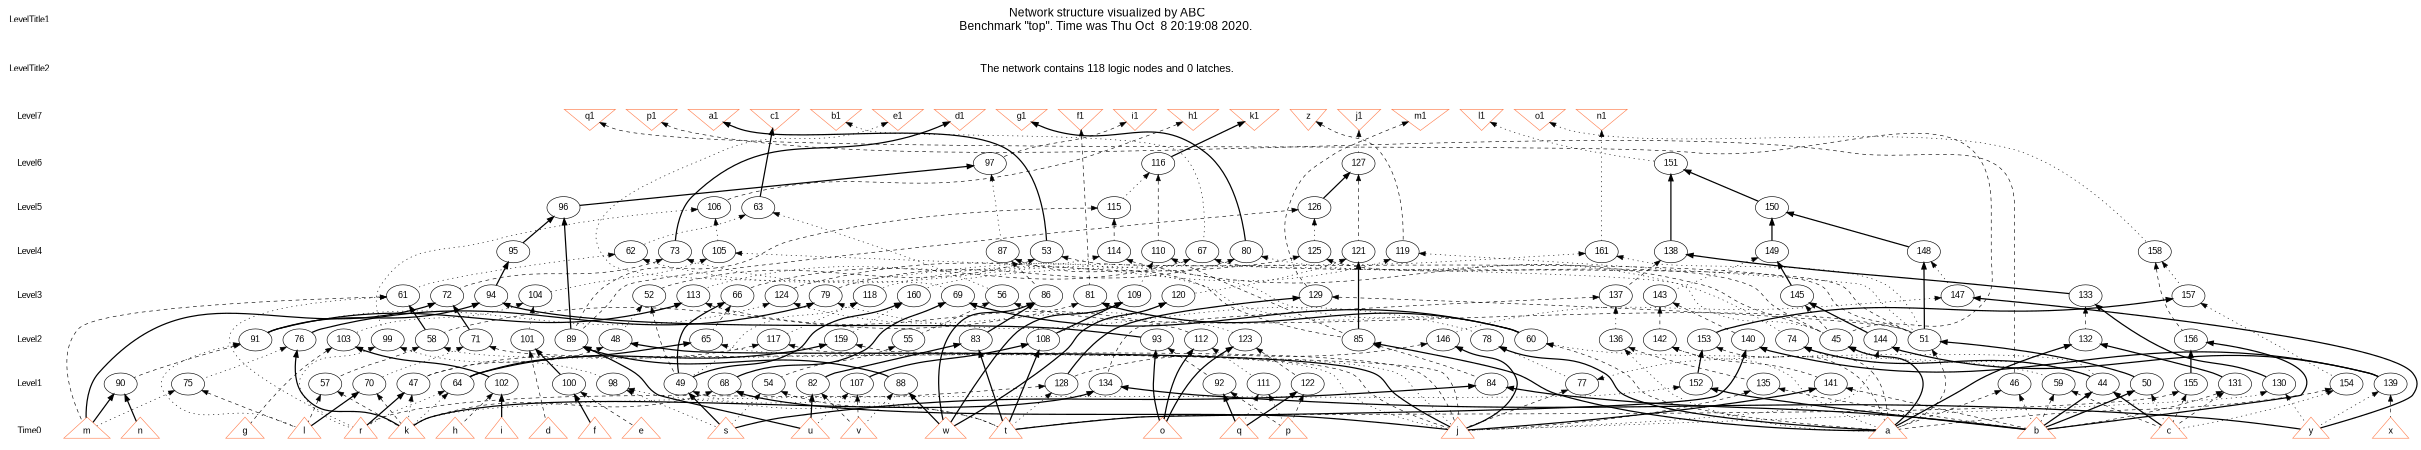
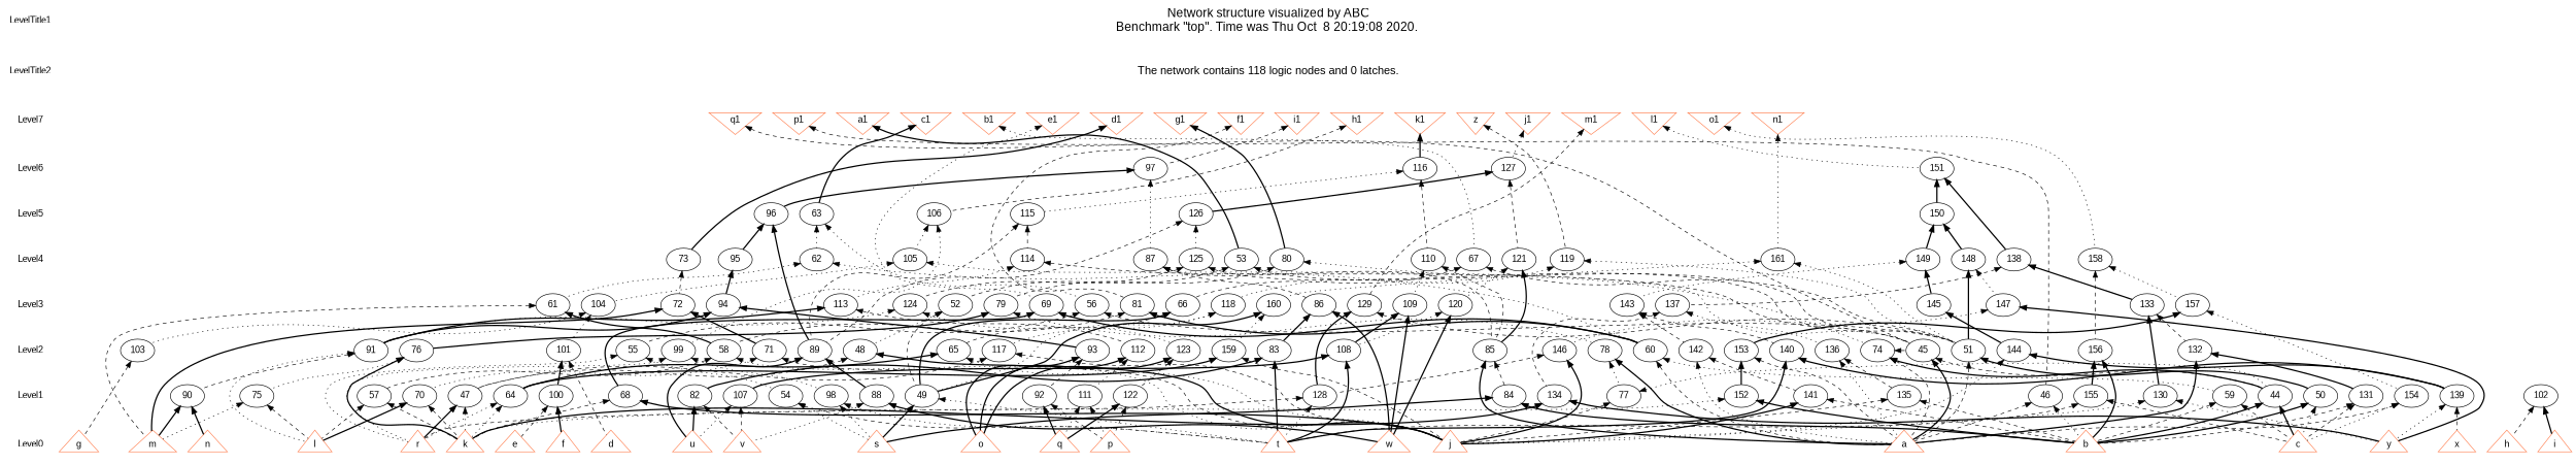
  digraph {
    fontname="Liberation Sans"
    node [fontname="Liberation Sans" shape=ellipse]
    edge [dir=back fontname="Liberation Sans" style=bold]
    LevelTitle1 [shape=plaintext]
    LevelTitle2 [shape=plaintext]
    Level7 [shape=plaintext]
    Level6 [shape=plaintext]
    Level5 [shape=plaintext]
    Level4 [shape=plaintext]
    Level3 [shape=plaintext]
    Level2 [shape=plaintext]
    Level1 [shape=plaintext]
-   Level0 [shape=plaintext label=Time0]
+   Level0 [shape=plaintext]
    n11 [fontsize=20 label="Network structure visualized by ABC\nBenchmark \"top\". Time was Thu Oct  8 20:19:08 2020. " shape=plaintext]
    n12 [fontsize=18 label="The network contains 118 logic nodes and 0 latches.\n" shape=plaintext]
    n13 [color=coral fillcolor=coral label=q1 shape=invtriangle]
    n14 [color=coral fillcolor=coral label=p1 shape=invtriangle]
    n15 [color=coral fillcolor=coral label=a1 shape=invtriangle]
    n16 [color=coral fillcolor=coral label=c1 shape=invtriangle]
    n17 [color=coral fillcolor=coral label=b1 shape=invtriangle]
    n18 [color=coral fillcolor=coral label=e1 shape=invtriangle]
    n19 [color=coral fillcolor=coral label=d1 shape=invtriangle]
    n20 [color=coral fillcolor=coral label=g1 shape=invtriangle]
    n21 [color=coral fillcolor=coral label=f1 shape=invtriangle]
    n22 [color=coral fillcolor=coral label=i1 shape=invtriangle]
    n23 [color=coral fillcolor=coral label=h1 shape=invtriangle]
    n24 [color=coral fillcolor=coral label=k1 shape=invtriangle]
    n25 [color=coral fillcolor=coral label=z shape=invtriangle]
    n26 [color=coral fillcolor=coral label=j1 shape=invtriangle]
    n27 [color=coral fillcolor=coral label=m1 shape=invtriangle]
    n28 [color=coral fillcolor=coral label=l1 shape=invtriangle]
    n29 [color=coral fillcolor=coral label=o1 shape=invtriangle]
    n30 [color=coral fillcolor=coral label=n1 shape=invtriangle]
    n31 [label="97\n"]
    n32 [label="116\n"]
    n33 [label="127\n"]
    n34 [label="151\n"]
    n35 [label="63\n"]
    n36 [label="96\n"]
    n37 [label="106\n"]
    n38 [label="115\n"]
    n39 [label="126\n"]
    n40 [label="150\n"]
    n41 [label="53\n"]
    n42 [label="62\n"]
    n43 [label="67\n"]
    n44 [label="73\n"]
    n45 [label="80\n"]
    n46 [label="87\n"]
    n47 [label="95\n"]
    n48 [label="105\n"]
    n49 [label="110\n"]
    n50 [label="114\n"]
    n51 [label="119\n"]
    n52 [label="121\n"]
    n53 [label="125\n"]
    n54 [label="138\n"]
    n55 [label="148\n"]
    n56 [label="149\n"]
    n57 [label="158\n"]
    n58 [label="161\n"]
    n59 [label="52\n"]
    n60 [label="56\n"]
    n61 [label="61\n"]
    n62 [label="66\n"]
    n63 [label="69\n"]
    n64 [label="72\n"]
    n65 [label="79\n"]
    n66 [label="81\n"]
    n67 [label="86\n"]
    n68 [label="94\n"]
    n69 [label="104\n"]
    n70 [label="109\n"]
    n71 [label="113\n"]
    n72 [label="118\n"]
    n73 [label="120\n"]
    n74 [label="124\n"]
    n75 [label="129\n"]
    n76 [label="133\n"]
    n77 [label="137\n"]
    n78 [label="143\n"]
    n79 [label="145\n"]
    n80 [label="147\n"]
    n81 [label="157\n"]
    n82 [label="160\n"]
    n83 [label="45\n"]
    n84 [label="48\n"]
    n85 [label="51\n"]
    n86 [label="55\n"]
    n87 [label="58\n"]
    n88 [label="60\n"]
    n89 [label="65\n"]
    n90 [label="71\n"]
    n91 [label="74\n"]
    n92 [label="76\n"]
    n93 [label="78\n"]
    n94 [label="83\n"]
    n95 [label="85\n"]
    n96 [label="89\n"]
    n97 [label="91\n"]
    n98 [label="93\n"]
    n99 [label="99\n"]
    n100 [label="101\n"]
    n101 [label="103\n"]
    n102 [label="108\n"]
    n103 [label="112\n"]
    n104 [label="117\n"]
    n105 [label="123\n"]
    n106 [label="132\n"]
    n107 [label="136\n"]
    n108 [label="140\n"]
    n109 [label="142\n"]
    n110 [label="144\n"]
    n111 [label="146\n"]
    n112 [label="153\n"]
    n113 [label="156\n"]
    n114 [label="159\n"]
    n115 [label="44\n"]
    n116 [label="46\n"]
    n117 [label="47\n"]
    n118 [label="49\n"]
    n119 [label="50\n"]
    n120 [label="54\n"]
    n121 [label="57\n"]
    n122 [label="59\n"]
    n123 [label="64\n"]
    n124 [label="68\n"]
    n125 [label="70\n"]
    n126 [label="75\n"]
    n127 [label="77\n"]
    n128 [label="82\n"]
    n129 [label="84\n"]
    n130 [label="88\n"]
    n131 [label="90\n"]
    n132 [label="92\n"]
    n133 [label="98\n"]
    n134 [label="100\n"]
    n135 [label="102\n"]
    n136 [label="107\n"]
    n137 [label="111\n"]
    n138 [label="122\n"]
    n139 [label="128\n"]
    n140 [label="130\n"]
    n141 [label="131\n"]
    n142 [label="134\n"]
    n143 [label="135\n"]
    n144 [label="139\n"]
    n145 [label="141\n"]
    n146 [label="152\n"]
    n147 [label="154\n"]
    n148 [label="155\n"]
    n149 [color=coral fillcolor=coral label=a shape=triangle]
    n150 [color=coral fillcolor=coral label=b shape=triangle]
    n151 [color=coral fillcolor=coral label=c shape=triangle]
    n152 [color=coral fillcolor=coral label=d shape=triangle]
    n153 [color=coral fillcolor=coral label=e shape=triangle]
    n154 [color=coral fillcolor=coral label=f shape=triangle]
    n155 [color=coral fillcolor=coral label=g shape=triangle]
    n156 [color=coral fillcolor=coral label=h shape=triangle]
    n157 [color=coral fillcolor=coral label=i shape=triangle]
    n158 [color=coral fillcolor=coral label=j shape=triangle]
    n159 [color=coral fillcolor=coral label=k shape=triangle]
    n160 [color=coral fillcolor=coral label=l shape=triangle]
    n161 [color=coral fillcolor=coral label=m shape=triangle]
    n162 [color=coral fillcolor=coral label=n shape=triangle]
    n163 [color=coral fillcolor=coral label=o shape=triangle]
    n164 [color=coral fillcolor=coral label=p shape=triangle]
    n165 [color=coral fillcolor=coral label=q shape=triangle]
    n166 [color=coral fillcolor=coral label=r shape=triangle]
    n167 [color=coral fillcolor=coral label=s shape=triangle]
    n168 [color=coral fillcolor=coral label=t shape=triangle]
    n169 [color=coral fillcolor=coral label=u shape=triangle]
    n170 [color=coral fillcolor=coral label=v shape=triangle]
    n171 [color=coral fillcolor=coral label=w shape=triangle]
    n172 [color=coral fillcolor=coral label=x shape=triangle]
    n173 [color=coral fillcolor=coral label=y shape=triangle]
    subgraph sub_1 {
      LevelTitle1
      LevelTitle2
      Level7
      Level6
      Level5
      Level4
      Level3
      Level2
      Level1
      Level0
    }
    subgraph sub_2 {
      rank=same
      LevelTitle1
      n11
    }
    subgraph sub_3 {
      rank=same
      LevelTitle2
      n12
    }
    subgraph sub_4 {
      rank=same
      Level7
      n13
      n14
      n15
      n16
      n17
      n18
      n19
      n20
      n21
      n22
      n23
      n24
      n25
      n26
      n27
      n28
      n29
      n30
    }
    subgraph sub_5 {
      rank=same
      Level6
      n31
      n32
      n33
      n34
    }
    subgraph sub_6 {
      rank=same
      Level5
      n35
      n36
      n37
      n38
      n39
      n40
    }
    subgraph sub_7 {
      rank=same
      Level4
      n41
      n42
      n43
      n44
      n45
      n46
      n47
      n48
      n49
      n50
      n51
      n52
      n53
      n54
      n55
      n56
      n57
      n58
    }
    subgraph sub_8 {
      rank=same
      Level3
      n59
      n60
      n61
      n62
      n63
      n64
      n65
      n66
      n67
      n68
      n69
      n70
      n71
      n72
      n73
      n74
      n75
      n76
      n77
      n78
      n79
      n80
      n81
      n82
    }
    subgraph sub_9 {
      rank=same
      Level2
      n83
      n84
      n85
      n86
      n87
      n88
      n89
      n90
      n91
      n92
      n93
      n94
      n95
      n96
      n97
      n98
      n99
      n100
      n101
      n102
      n103
      n104
      n105
      n106
      n107
      n108
      n109
      n110
      n111
      n112
      n113
      n114
    }
    subgraph sub_10 {
      rank=same
      Level1
      n115
      n116
      n117
      n118
      n119
      n120
      n121
      n122
      n123
      n124
      n125
      n126
      n127
      n128
      n129
      n130
      n131
      n132
      n133
      n134
      n135
      n136
      n137
      n138
      n139
      n140
      n141
      n142
      n143
      n144
      n145
      n146
      n147
      n148
    }
    subgraph sub_11 {
      rank=same
      Level0
      n149
      n150
      n151
      n152
      n153
      n154
      n155
      n156
      n157
      n158
      n159
      n160
      n161
      n162
      n163
      n164
      n165
      n166
      n167
      n168
      n169
      n170
      n171
      n172
      n173
    }
    LevelTitle1 -> LevelTitle2 [style=invis]
    LevelTitle2 -> Level7 [style=invis]
    Level7 -> Level6 [style=invis]
    Level6 -> Level5 [style=invis]
    Level5 -> Level4 [style=invis]
    Level4 -> Level3 [style=invis]
    Level3 -> Level2 [style=invis]
    Level2 -> Level1 [style=invis]
    Level1 -> Level0 [style=invis]
    n11 -> n12 [style=invis]
    n12 -> n13 [style=invis]
    n12 -> n14 [style=invis]
    n12 -> n15 [style=invis]
    n12 -> n16 [style=invis]
    n12 -> n17 [style=invis]
    n12 -> n18 [style=invis]
    n12 -> n19 [style=invis]
    n12 -> n20 [style=invis]
    n12 -> n21 [style=invis]
    n12 -> n22 [style=invis]
    n12 -> n23 [style=invis]
    n12 -> n24 [style=invis]
    n12 -> n25 [style=invis]
    n12 -> n26 [style=invis]
    n12 -> n27 [style=invis]
    n12 -> n28 [style=invis]
    n12 -> n29 [style=invis]
    n12 -> n30 [style=invis]
    n13 -> n14 [style=invis]
    n13 -> n83 [style=dashed]
    n14 -> n15 [style=invis]
    n14 -> n116 [style=dashed]
    n15 -> n16 [style=invis]
    n15 -> n41
    n16 -> n17 [style=invis]
    n16 -> n35
    n17 -> n18 [style=invis]
    n17 -> n43 [style=dotted]
    n18 -> n19 [style=invis]
    n18 -> n63 [style=dotted]
    n19 -> n20 [style=invis]
    n19 -> n44
    n20 -> n21 [style=invis]
    n20 -> n45
    n21 -> n22 [style=invis]
    n21 -> n66 [style=dashed]
    n22 -> n23 [style=invis]
    n22 -> n31 [style=dashed]
    n23 -> n24 [style=invis]
    n23 -> n37 [style=dashed]
    n24 -> n25 [style=invis]
    n24 -> n32
    n25 -> n26 [style=invis]
    n25 -> n51 [style=dashed]
    n26 -> n27 [style=invis]
    n26 -> n33 [style=dotted]
    n27 -> n28 [style=invis]
    n27 -> n75 [style=dashed]
    n28 -> n29 [style=invis]
    n28 -> n34 [style=dotted]
    n29 -> n30 [style=invis]
    n29 -> n57 [style=dotted]
    n30 -> n58 [style=dotted]
    n31 -> n36
    n31 -> n46 [style=dotted]
    n32 -> n38 [style=dotted]
    n32 -> n49 [style=dashed]
    n33 -> n39
    n33 -> n52 [style=dashed]
    n34 -> n40
    n34 -> n54
    n35 -> n42 [style=dotted]
    n35 -> n60 [style=dotted]
    n36 -> n47
    n36 -> n96
    n37 -> n48 [style=dotted]
    n37 -> n99 [style=dotted]
    n38 -> n50 [style=dashed]
    n38 -> n96 [style=dashed]
    n39 -> n53 [style=dotted]
    n39 -> n96 [style=dashed]
    n40 -> n55
    n40 -> n56
    n41 -> n59 [style=dashed]
    n41 -> n85 [style=dashed]
    n42 -> n61 [style=dotted]
    n42 -> n88 [style=dotted]
    n43 -> n62 [style=dashed]
    n43 -> n85 [style=dashed]
    n44 -> n64 [style=dashed]
-   n44 -> n88 [style=dotted]
    n45 -> n65 [style=dashed]
    n45 -> n91 [style=dotted]
    n46 -> n67 [style=dashed]
    n46 -> n95 [style=dashed]
    n47 -> n68
    n48 -> n69 [style=dotted]
    n48 -> n83 [style=dotted]
    n49 -> n70 [style=dotted]
    n49 -> n95 [style=dashed]
    n50 -> n71 [style=dotted]
    n50 -> n83 [style=dashed]
    n51 -> n72 [style=dotted]
    n51 -> n85 [style=dotted]
    n52 -> n73 [style=dotted]
    n52 -> n95
    n53 -> n74 [style=dashed]
    n53 -> n83 [style=dashed]
    n54 -> n76
    n54 -> n77 [style=dashed]
    n55 -> n80 [style=dotted]
    n55 -> n85
    n56 -> n78 [style=dotted]
    n56 -> n79
    n57 -> n81 [style=dotted]
    n57 -> n113 [style=dashed]
    n58 -> n82 [style=dotted]
    n58 -> n85 [style=dotted]
    n59 -> n84 [style=dotted]
    n59 -> n118 [style=dashed]
    n60 -> n85 [style=dashed]
    n60 -> n86 [style=dashed]
    n61 -> n87
    n61 -> n161 [style=dashed]
    n62 -> n89 [style=dashed]
    n62 -> n118
    n63 -> n88
    n63 -> n124
    n64 -> n90
    n64 -> n161
    n65 -> n92
    n65 -> n93 [style=dotted]
    n66 -> n87 [style=dashed]
    n66 -> n88
    n67 -> n94
    n67 -> n171
    n68 -> n97
    n68 -> n98
    n69 -> n100 [style=dotted]
    n69 -> n101 [style=dotted]
    n70 -> n102
    n70 -> n171
    n71 -> n97
    n71 -> n103 [style=dashed]
    n72 -> n104 [style=dotted]
    n72 -> n118 [style=dotted]
    n73 -> n102 [style=dotted]
    n73 -> n171
    n74 -> n97 [style=dotted]
    n74 -> n105 [style=dotted]
    n75 -> n85 [style=dashed]
    n75 -> n139
    n76 -> n106 [style=dashed]
    n76 -> n140
    n77 -> n107 [style=dotted]
    n77 -> n142 [style=dashed]
    n78 -> n108 [style=dashed]
    n78 -> n109 [style=dashed]
-   n79 -> n83 [style=dashed]
+   n91 -> n83 [style=dashed]
    n79 -> n110
    n80 -> n111 [style=dotted]
    n80 -> n173
    n81 -> n112
    n81 -> n147 [style=dotted]
    n82 -> n114 [style=dotted]
    n82 -> n118
-   n83 -> n115 [style=dotted]
+   n83 -> n115 [style=dashed]
    n83 -> n149
    n84 -> n117 [style=dashed]
    n84 -> n158
    n85 -> n119
    n85 -> n149 [style=dashed]
-   n86 -> n120 [style=dashed]
-   n61 -> n166 [style=dotted]
+   n86 -> n120 [style=dotted]
+   n86 -> n166 [style=dotted]
    n87 -> n121 [style=dashed]
    n87 -> n158 [style=dotted]
    n88 -> n122 [style=dotted]
    n88 -> n149 [style=dashed]
    n89 -> n123
    n89 -> n158 [style=dotted]
    n90 -> n125 [style=dotted]
    n90 -> n158 [style=dashed]
    n91 -> n115
    n91 -> n149 [style=dashed]
    n92 -> n126 [style=dotted]
    n92 -> n159
    n93 -> n127 [style=dotted]
    n93 -> n149
    n94 -> n128
    n94 -> n168
    n95 -> n129 [style=dashed]
    n95 -> n149
    n96 -> n130
    n96 -> n169
    n97 -> n131 [style=dashed]
    n97 -> n160 [style=dotted]
    n98 -> n132 [style=dashed]
    n98 -> n163
    n99 -> n133 [style=dotted]
    n99 -> n166 [style=dotted]
    n100 -> n134
    n100 -> n152 [style=dashed]
-   n101 -> n135
    n101 -> n155 [style=dashed]
    n102 -> n136
    n102 -> n168
    n103 -> n137 [style=dotted]
    n103 -> n163
    n104 -> n117 [style=dashed]
    n104 -> n158 [style=dashed]
    n105 -> n138 [style=dashed]
    n105 -> n163
    n106 -> n141
    n106 -> n149
    n107 -> n143 [style=dashed]
    n107 -> n149 [style=dotted]
    n108 -> n144
    n108 -> n168
    n109 -> n145 [style=dashed]
    n109 -> n149 [style=dotted]
    n110 -> n144
    n110 -> n158 [style=dotted]
    n111 -> n139 [style=dashed]
    n111 -> n158
    n112 -> n146
    n112 -> n149 [style=dashed]
    n113 -> n148
    n113 -> n150
    n114 -> n123
    n114 -> n158 [style=dashed]
    n115 -> n150
    n115 -> n151
    n116 -> n149 [style=dashed]
    n116 -> n150 [style=dotted]
    n117 -> n159 [style=dotted]
    n117 -> n166
    n118 -> n167
    n118 -> n168 [style=dotted]
    n119 -> n150
    n119 -> n151 [style=dotted]
    n120 -> n167 [style=dotted]
    n120 -> n168 [style=dashed]
    n121 -> n159 [style=dashed]
    n121 -> n160 [style=dashed]
    n122 -> n150 [style=dashed]
    n122 -> n151 [style=dashed]
    n123 -> n159 [style=dotted]
    n123 -> n166 [style=dotted]
    n124 -> n158
    n124 -> n159 [style=dashed]
    n125 -> n159 [style=dashed]
    n125 -> n160
    n126 -> n160 [style=dashed]
    n126 -> n161 [style=dotted]
    n127 -> n115 [style=dotted]
    n127 -> n158 [style=dashed]
    n128 -> n169
    n128 -> n170 [style=dashed]
    n129 -> n150
    n129 -> n167
    n130 -> n170 [style=dotted]
    n130 -> n171
    n131 -> n161
    n131 -> n162
    n132 -> n164 [style=dashed]
    n132 -> n165
    n133 -> n167 [style=dotted]
    n133 -> n168 [style=dotted]
    n134 -> n153 [style=dashed]
    n134 -> n154
    n135 -> n156 [style=dashed]
    n135 -> n157
    n136 -> n169 [style=dotted]
    n136 -> n170 [style=dashed]
    n137 -> n164 [style=dotted]
    n137 -> n165 [style=dotted]
    n138 -> n164 [style=dashed]
    n138 -> n165
    n139 -> n166 [style=dashed]
    n139 -> n168 [style=dotted]
    n140 -> n158 [style=dotted]
    n140 -> n173 [style=dotted]
    n141 -> n150 [style=dashed]
    n141 -> n151 [style=dashed]
    n142 -> n159
    n142 -> n173
    n143 -> n150 [style=dashed]
    n143 -> n158 [style=dashed]
    n144 -> n172 [style=dashed]
    n144 -> n173 [style=dotted]
    n145 -> n150 [style=dashed]
    n145 -> n158
    n146 -> n150
    n146 -> n159 [style=dotted]
    n147 -> n149 [style=dashed]
    n147 -> n151 [style=dotted]
    n148 -> n151 [style=dashed]
    n148 -> n168 [style=dashed]
  }
